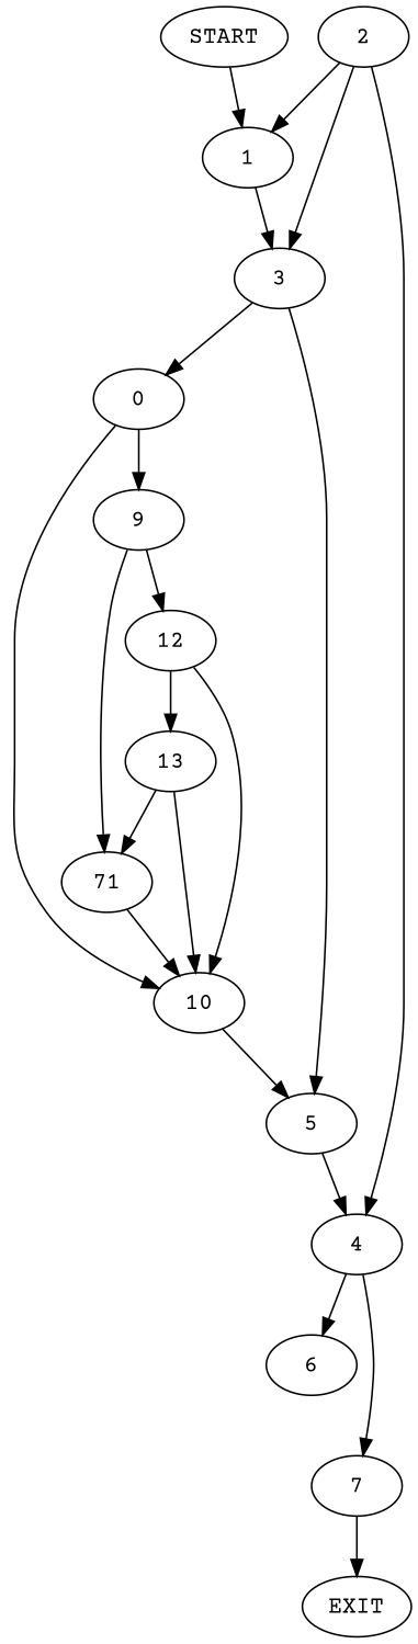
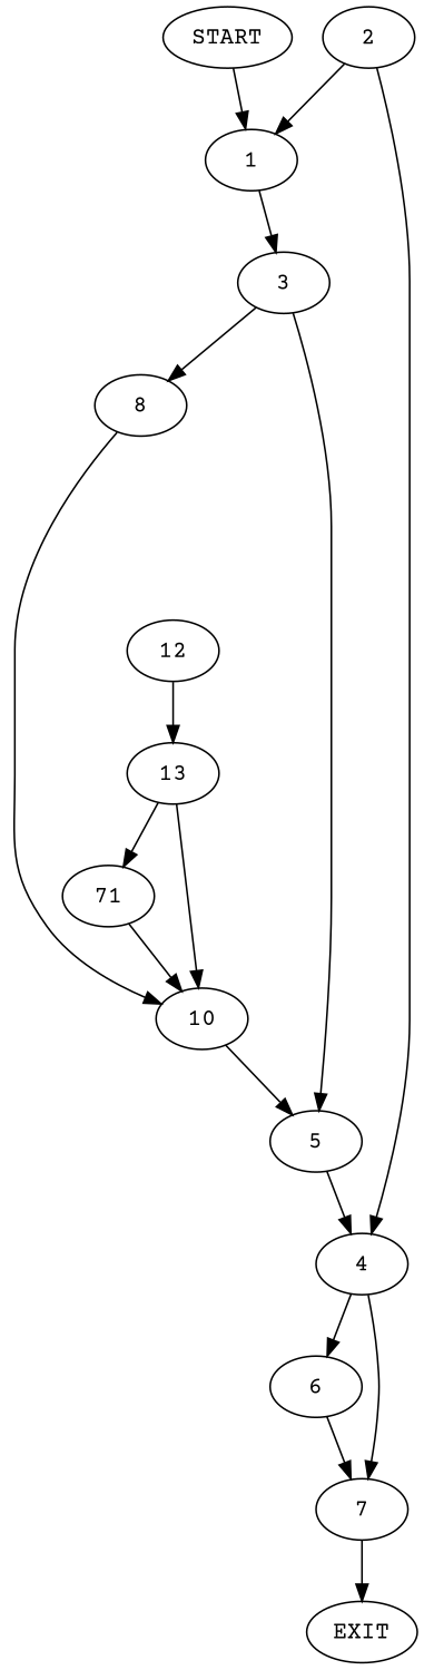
  digraph {
    fontname="Courier Prime"
    node [fontname="Courier Prime"]
    edge [fontname="Courier Prime"]
    n1 [label=START]
    1
    3
    n4 [label=EXIT]
    2
    4
    5
-   8 [label=0]
+   8
    6
    7
-   9
    10
    n13 [label=71]
    12
    13
    n1 -> 1
    1 -> 3
    3 -> 5
    3 -> 8
    2 -> 1
-   2 -> 3
    2 -> 4
    4 -> 6
    4 -> 7
    5 -> 4
-   8 -> 9
    8 -> 10
+   6 -> 7
    7 -> n4
-   9 -> n13
-   9 -> 12
    10 -> 5
    n13 -> 10
-   12 -> 10
    12 -> 13
    13 -> 10
    13 -> n13
  }
